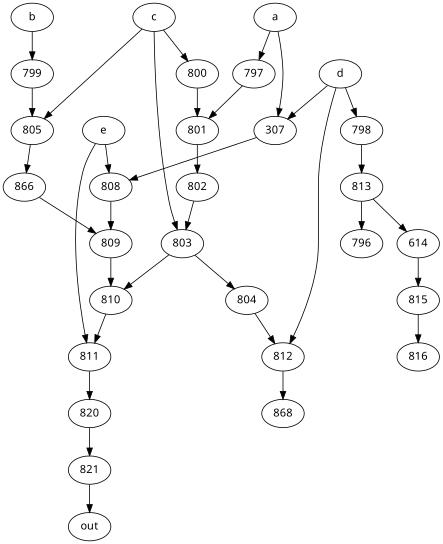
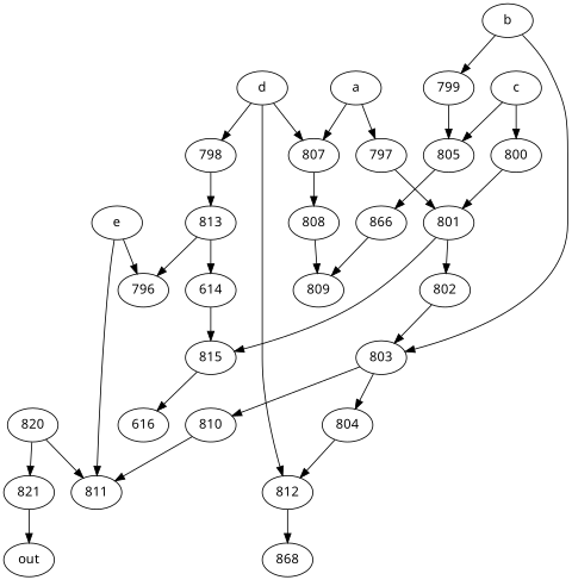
  strict digraph {
    fontname="Noto Sans"
    node [fontname="Noto Sans"]
    edge [fontname="Noto Sans"]
    821
    out
    a
    797
-   807 [label=307]
+   807
    801
    808
    802
    815
    809
    803
-   816
+   816 [label=616]
    810
    804
    811
    b
    799
    805
    n19 [label=866]
    812
    n21 [label=868]
    820
    c
    800
    d
    798
    813
    n28 [label=614]
    796
    e
    821 -> out
    a -> 797
    a -> 807
    797 -> 801
    807 -> 808
    801 -> 802
+   801 -> 815
    808 -> 809
    802 -> 803
    815 -> 816
-   809 -> 810
    803 -> 810
    803 -> 804
    810 -> 811
    804 -> 812
-   811 -> 820
-   c -> 803
+   820 -> 811
+   b -> 803
    b -> 799
    799 -> 805
    805 -> n19
    n19 -> 809
    812 -> n21
    820 -> 821
    c -> 805
    c -> 800
    800 -> 801
    d -> 807
    d -> 812
    d -> 798
    798 -> 813
    813 -> n28
    813 -> 796
    n28 -> 815
    e -> 811
-   e -> 808
+   e -> 796
  }
